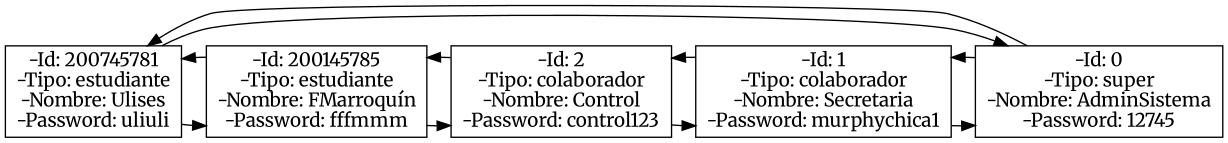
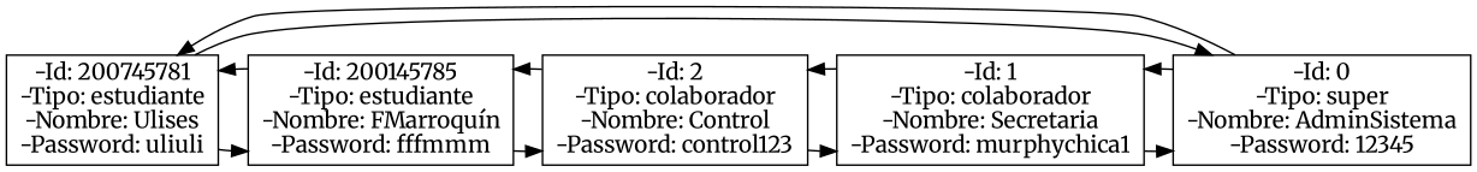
  digraph {
    fontname=Merriweather
    node [group=1 shape=box fontname=Merriweather]
    edge [fontname=Merriweather]
    n1 [height=.1 label="-Id: 200745781\n-Tipo: estudiante\n-Nombre: Ulises\n-Password: uliuli"]
    n2 [height=.1 label="-Id: 200145785\n-Tipo: estudiante\n-Nombre: FMarroquín\n-Password: fffmmm"]
    n3 [height=.1 label="-Id: 2\n-Tipo: colaborador\n-Nombre: Control\n-Password: control123"]
    n4 [height=.1 label="-Id: 1\n-Tipo: colaborador\n-Nombre: Secretaria\n-Password: murphychica1"]
-   n5 [height=.1 label="-Id: 0\n-Tipo: super\n-Nombre: AdminSistema\n-Password: 12745"]
+   n5 [height=.1 label="-Id: 0\n-Tipo: super\n-Nombre: AdminSistema\n-Password: 12345"]
    subgraph sub_1 {
      rank=same
      n1
      n2
      n3
      n4
      n5
    }
    n1 -> n2
    n1 -> n5
    n2 -> n1
    n2 -> n3
    n3 -> n2
    n3 -> n4
    n4 -> n3
    n4 -> n5
    n5 -> n1
    n5 -> n4
  }
